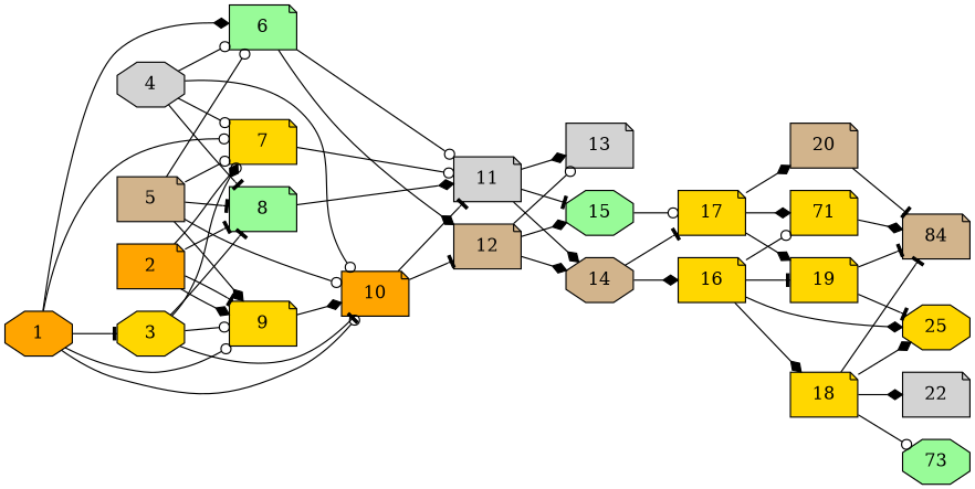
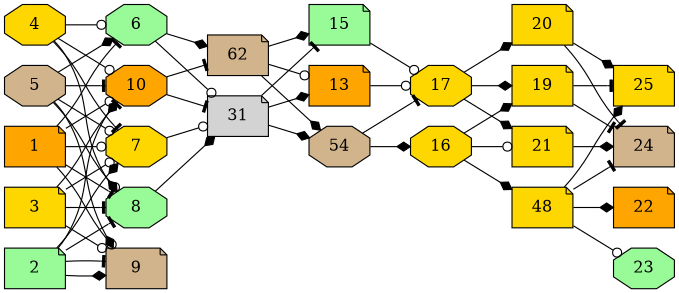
  digraph {
    rankdir=LR
    node [alpha=0.08 fillcolor=gold shape=note style=filled]
    edge [arrowhead=diamond]
-   1 [alpha=0.04 expect_size=26072064 fillcolor=orange shape=octagon]
-   6 [alpha=0.13 expect_size=40776704 fillcolor=palegreen]
-   7 [expect_size=26726400]
-   8 [expect_size=25746432 fillcolor=palegreen]
-   9 [alpha=0.11 expect_size=21615616]
-   10 [alpha=0.01 expect_size=38508544 fillcolor=orange]
-   11 [alpha=0.15 expect_size=24925184 fillcolor=lightgrey]
-   12 [alpha=0.03 expect_size=35218432 fillcolor=tan]
-   13 [alpha=0.16 expect_size=32738304 fillcolor=lightgrey]
-   14 [alpha=0.17 expect_size=32723968 fillcolor=tan shape=octagon]
-   15 [alpha=0.11 expect_size=15396864 fillcolor=palegreen shape=octagon]
-   2 [alpha=0.19 expect_size=27032576 fillcolor=orange]
-   3 [alpha=0.20 expect_size=41334784 shape=octagon]
-   4 [alpha=0.13 expect_size=50177024 fillcolor=lightgrey shape=octagon]
-   5 [alpha=0.02 expect_size=33482752 fillcolor=tan]
-   17 [expect_size=50626560]
-   16 [alpha=0.14 expect_size=20879360]
+   1 [alpha=0.04 expect_size=26072064 fillcolor=orange]
+   6 [alpha=0.13 expect_size=40776704 fillcolor=palegreen shape=octagon]
+   7 [expect_size=26726400 shape=octagon]
+   8 [expect_size=25746432 fillcolor=palegreen shape=octagon]
+   9 [alpha=0.11 expect_size=21615616 fillcolor=tan]
+   10 [alpha=0.01 expect_size=38508544 fillcolor=orange shape=octagon]
+   11 [alpha=0.15 expect_size=24925184 fillcolor=lightgrey label=31]
+   12 [alpha=0.03 expect_size=35218432 fillcolor=tan label=62]
+   13 [alpha=0.16 expect_size=32738304 fillcolor=orange]
+   14 [alpha=0.17 expect_size=32723968 fillcolor=tan shape=octagon label=54]
+   15 [alpha=0.11 expect_size=15396864 fillcolor=palegreen]
+   2 [alpha=0.19 expect_size=27032576 fillcolor=palegreen]
+   3 [alpha=0.20 expect_size=41334784]
+   4 [alpha=0.13 expect_size=50177024 shape=octagon]
+   5 [alpha=0.02 expect_size=33482752 fillcolor=tan shape=octagon]
+   17 [expect_size=50626560 shape=octagon]
+   16 [alpha=0.14 expect_size=20879360 shape=octagon]
    19 [alpha=0.04 expect_size=41245696]
-   21 [alpha=0.09 expect_size=24390656 label=71]
-   20 [alpha=0.02 expect_size=21005312 fillcolor=tan]
-   18 [alpha=0.07 expect_size=22355968]
-   24 [alpha=0.07 expect_size=9288704 fillcolor=tan label=84]
-   25 [alpha=0.10 expect_size=49965056 shape=octagon]
-   22 [alpha=0.05 expect_size=13085696 fillcolor=lightgrey]
-   23 [alpha=0.17 expect_size=19148800 fillcolor=palegreen shape=octagon label=73]
-   1 -> 6
+   21 [alpha=0.09 expect_size=24390656]
+   20 [alpha=0.02 expect_size=21005312]
+   18 [alpha=0.07 expect_size=22355968 label=48]
+   24 [alpha=0.07 expect_size=9288704 fillcolor=tan]
+   25 [alpha=0.10 expect_size=49965056]
+   22 [alpha=0.05 expect_size=13085696 fillcolor=orange]
+   23 [alpha=0.17 expect_size=19148800 fillcolor=palegreen shape=octagon]
+   1 -> 6 [arrowhead=tee]
    1 -> 7 [arrowhead=odot]
-   1 -> 3 [arrowhead=tee]
+   1 -> 8 [arrowhead=tee]
    1 -> 9 [arrowhead=odot]
    1 -> 10 [arrowhead=odot]
    6 -> 11 [arrowhead=odot]
    6 -> 12
    7 -> 11 [arrowhead=odot]
    8 -> 11
    10 -> 11 [arrowhead=tee]
    10 -> 12 [arrowhead=tee]
    11 -> 13
    11 -> 14
    11 -> 15 [arrowhead=tee]
    12 -> 13 [arrowhead=odot]
    12 -> 14
    12 -> 15
+   13 -> 17 [arrowhead=odot]
    14 -> 17 [arrowhead=tee]
    14 -> 16
    15 -> 17 [arrowhead=odot]
-   2 -> 7 [arrowhead=odot]
+   2 -> 7
    2 -> 8 [arrowhead=tee]
    2 -> 9
    2 -> 9 [arrowhead=tee]
-   9 -> 10
-   3 -> 7
+   2 -> 10
+   3 -> 7 [arrowhead=odot]
    3 -> 8 [arrowhead=tee]
    3 -> 9 [arrowhead=odot]
    3 -> 10 [arrowhead=tee]
    4 -> 6 [arrowhead=odot]
-   4 -> 7 [arrowhead=odot]
-   4 -> 8 [arrowhead=tee]
+   4 -> 7 [arrowhead=tee]
+   4 -> 8
    4 -> 10 [arrowhead=odot]
-   5 -> 6 [arrowhead=odot]
+   5 -> 6
    5 -> 7 [arrowhead=odot]
-   5 -> 8 [arrowhead=tee]
+   5 -> 8 [arrowhead=odot]
    5 -> 9
-   5 -> 10 [arrowhead=odot]
+   5 -> 10 [arrowhead=tee]
    17 -> 19
    17 -> 21
    17 -> 20
-   16 -> 19 [arrowhead=tee]
+   16 -> 19
    16 -> 21 [arrowhead=odot]
    16 -> 18
    19 -> 24 [arrowhead=tee]
    19 -> 25 [arrowhead=tee]
    21 -> 24
    20 -> 24 [arrowhead=tee]
-   16 -> 25
+   20 -> 25
    18 -> 24 [arrowhead=tee]
    18 -> 25
    18 -> 22
    18 -> 23 [arrowhead=odot]
  }
